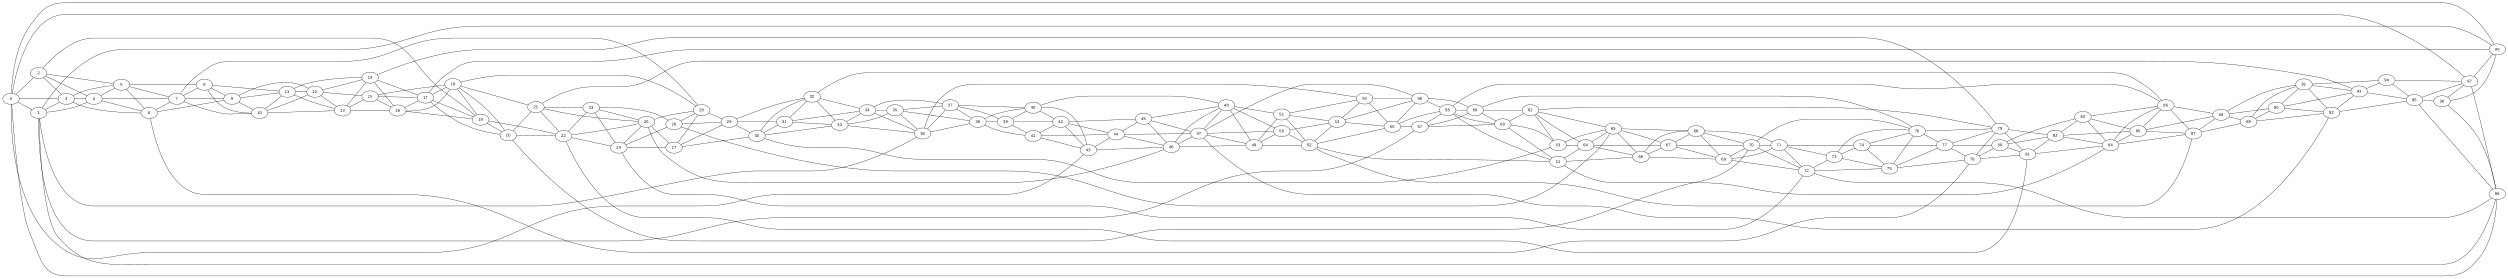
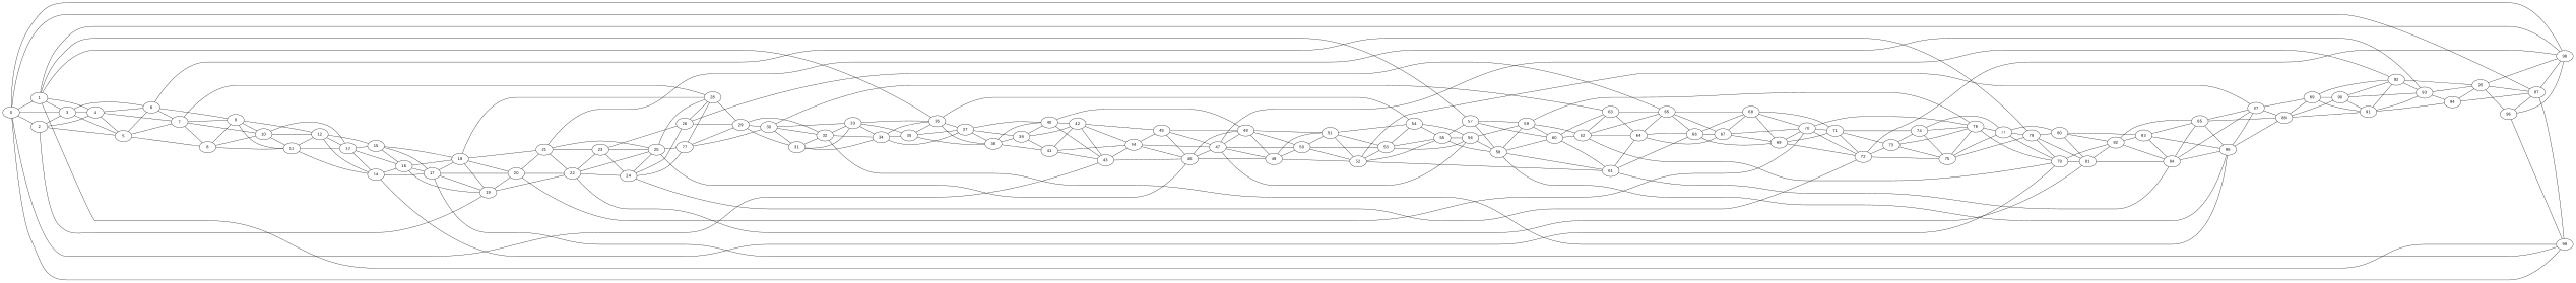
  strict graph {
    fontname="Liberation Sans"
    rankdir=LR
    node [fontname="Liberation Sans"]
    edge [fontname="Liberation Sans" is_available=True prob=1.0]
    0
    1
    2
    3
    43
    97
    98
    99
    4
    36
    57
    5
    19
    6
    46
    44
    7
    37
    38
    54
    58
    59
    60
    8
    20
    22
    9
    78
    10
    28
    11
    12
    79
    81
    80
    13
    29
    14
    15
    16
    17
    18
    82
    21
    70
    23
    25
    93
    24
    72
    76
    71
    26
    27
    94
    95
    84
    65
    30
    73
    75
    48
    47
    49
    31
    32
    66
    67
    68
    33
    63
    34
    86
    35
    64
    87
    88
    39
    40
    41
    56
    55
    42
    45
    50
    51
    92
    52
    53
    61
    89
    62
    77
    69
    85
    74
    83
    90
    91
    96
    0 -- 1 [prob=0.318040605235]
    0 -- 2 [prob=0.861643673888]
    0 -- 3 [prob=0.086082437683]
    0 -- 43 [prob=0.879468948937]
    0 -- 97 [prob=0.618776297193]
    0 -- 98
    0 -- 99 [prob=0.758457044549]
    1 -- 3 [prob=0.241779009768]
    1 -- 98 [prob=0.141955585747]
    1 -- 99
    1 -- 4
    1 -- 36
    1 -- 57 [prob=0.398414049625]
    2 -- 3 [prob=0.0190669702592]
    2 -- 4 [prob=0.839745287263]
    2 -- 5
    2 -- 19 [prob=0.515306842291]
    3 -- 4 [prob=0.586343454237]
    3 -- 5
    3 -- 6 [prob=0.832605250428]
    43 -- 46
    43 -- 44 [prob=0.0229400613611]
    97 -- 98 [prob=0.93061918664]
    97 -- 99 [prob=0.332728485088]
    4 -- 5
    4 -- 6
    4 -- 7 [prob=0.258868403121]
    36 -- 37 [prob=0.106013961825]
    36 -- 38
    36 -- 54 [prob=0.238581303942]
    57 -- 58 [prob=0.465560175739]
    57 -- 59 [prob=0.955975104484]
    57 -- 60 [prob=0.97761415148]
    5 -- 6 [prob=0.293246513759]
    5 -- 7 [prob=0.228265492512]
    5 -- 8
    19 -- 20 [prob=0.716133022701]
    19 -- 22
    6 -- 7 [prob=0.0687805533466]
    6 -- 9 [prob=0.308514869178]
    6 -- 78 [prob=0.850680668433]
    46 -- 48 [prob=0.180765539969]
    46 -- 47 [prob=0.376940444008]
    46 -- 49 [prob=0.408703377345]
    44 -- 46 [prob=0.528081088137]
    44 -- 47 [prob=0.379331811008]
    44 -- 45 [prob=0.757551342921]
    7 -- 8 [prob=0.938995821439]
    7 -- 9 [prob=0.196556373118]
    7 -- 10 [prob=0.0263115201708]
    7 -- 28 [prob=0.672697383257]
    37 -- 38
    37 -- 39 [prob=0.0795813318903]
    37 -- 40 [prob=0.18070002409]
    38 -- 39 [prob=0.94879127186]
    38 -- 40 [prob=0.172833924912]
    38 -- 41
    54 -- 56
    54 -- 55 [prob=0.275316755011]
    58 -- 59 [prob=0.602260009891]
    58 -- 60 [prob=0.314466257918]
    58 -- 86 [prob=0.918857075573]
    58 -- 61 [prob=0.688521245867]
    59 -- 60 [prob=0.459567974665]
    59 -- 76 [prob=0.538090493489]
    59 -- 62 [prob=0.360624545876]
    60 -- 63
    60 -- 61
    60 -- 62 [prob=0.48796379352]
    8 -- 9
    8 -- 10
    8 -- 11 [prob=0.062476832918]
    20 -- 22
    20 -- 21 [prob=0.502098859368]
    20 -- 70 [prob=0.189275839675]
    22 -- 81 [prob=0.00570353399539]
    22 -- 23 [prob=0.159771214055]
    22 -- 25
    22 -- 24 [prob=0.533733270597]
    9 -- 10 [prob=0.654400185557]
    9 -- 11
    9 -- 12 [prob=0.812817207624]
    78 -- 79 [prob=0.701365187335]
    78 -- 81 [prob=0.400985583015]
    78 -- 80
    10 -- 11 [prob=0.488602833144]
    10 -- 12 [prob=0.218324614618]
    10 -- 13 [prob=0.355676056215]
    28 -- 29 [prob=0.839142161931]
    11 -- 12 [prob=0.769360277394]
    11 -- 13 [prob=0.372756990832]
    11 -- 14 [prob=0.0614355759008]
    12 -- 13 [prob=0.243855397492]
    12 -- 14 [prob=0.517878596744]
    12 -- 15
    79 -- 81
    79 -- 82 [prob=0.85523220443]
    81 -- 82 [prob=0.308857718216]
    81 -- 84 [prob=0.861888471673]
    80 -- 81 [prob=0.155156320703]
    80 -- 82 [prob=0.215298131505]
    80 -- 83 [prob=0.400301260554]
    13 -- 14 [prob=0.280450175187]
    13 -- 15 [prob=0.499671266571]
    13 -- 16 [prob=0.127926406814]
    29 -- 30 [prob=0.891900868226]
    29 -- 31 [prob=0.89638809006]
    29 -- 32 [prob=0.723779205752]
    14 -- 79 [prob=0.327403034848]
    14 -- 16 [prob=0.514255950474]
    14 -- 17
    15 -- 16
    15 -- 17 [prob=0.960414101484]
    15 -- 18
    16 -- 19 [prob=0.0104032793391]
    16 -- 17 [prob=0.420713301828]
    16 -- 18 [prob=0.449824067143]
    17 -- 99 [prob=0.205261271929]
    17 -- 19 [prob=0.834000625501]
    17 -- 20
    17 -- 18 [prob=0.451804475636]
    18 -- 19
    18 -- 20 [prob=0.56432768421]
    18 -- 28 [prob=0.432718284601]
    18 -- 21 [prob=0.259940059081]
    82 -- 84 [prob=0.262025758386]
    82 -- 85 [prob=0.497199732236]
    82 -- 83 [prob=0.139763419139]
    21 -- 22 [prob=0.209604238508]
    21 -- 23 [prob=0.920854907303]
    21 -- 25 [prob=0.768188856034]
    21 -- 93 [prob=0.625796996398]
    70 -- 72 [prob=0.799731253198]
    70 -- 76 [prob=0.707957019862]
    70 -- 71 [prob=0.301164538956]
    23 -- 25
    23 -- 24 [prob=0.383016719733]
    23 -- 26
    25 -- 46 [prob=0.288170285909]
    25 -- 28 [prob=0.218223490802]
    25 -- 27 [prob=0.508980529582]
    93 -- 94 [prob=0.428656256176]
    93 -- 95
    24 -- 25
    24 -- 72 [prob=0.865371953703]
    24 -- 26 [prob=0.888118021062]
    24 -- 27 [prob=0.286625139598]
    72 -- 98 [prob=0.936168766144]
    72 -- 73 [prob=0.470906596056]
    72 -- 75 [prob=0.0128188924467]
    76 -- 79
    76 -- 77 [prob=0.674187688351]
    71 -- 72 [prob=0.684870010972]
    71 -- 73 [prob=0.365564335177]
    71 -- 74 [prob=0.98086417728]
    26 -- 28
    26 -- 29
    26 -- 65 [prob=0.262544674254]
    27 -- 28 [prob=0.953085703014]
    27 -- 29 [prob=0.74655023234]
    27 -- 30 [prob=0.640722213544]
    94 -- 97 [prob=0.860123217983]
    94 -- 95 [prob=0.869903849523]
    95 -- 97 [prob=0.606723051247]
    95 -- 98 [prob=0.904117187867]
    95 -- 96
    84 -- 86 [prob=0.715667096369]
    84 -- 87 [prob=0.879791852874]
    84 -- 85 [prob=0.393297244727]
    65 -- 66
    65 -- 67 [prob=0.438284405946]
    65 -- 68 [prob=0.57214191747]
    30 -- 31 [prob=0.0270711345417]
    30 -- 32
    30 -- 33 [prob=0.626593536497]
    30 -- 63 [prob=0.693385046836]
    73 -- 76 [prob=0.88813756466]
    73 -- 75 [prob=0.998786614161]
    73 -- 74 [prob=0.853504075023]
    75 -- 78
    75 -- 76 [prob=0.0477107145385]
    75 -- 77 [prob=0.170663039024]
    48 -- 49 [prob=0.266241894463]
    48 -- 50 [prob=0.806329401203]
    48 -- 51 [prob=0.0233144523001]
    47 -- 48 [prob=0.267487304583]
    47 -- 49 [prob=0.413599642734]
    47 -- 56 [prob=0.504847504333]
    47 -- 50 [prob=0.143801939288]
    47 -- 92 [prob=0.716980719068]
    49 -- 50 [prob=0.543725826931]
    49 -- 51
    49 -- 52
    31 -- 32 [prob=0.782858477333]
    31 -- 33 [prob=0.588412828143]
    31 -- 34
    32 -- 33 [prob=0.41371504075]
    32 -- 34 [prob=0.224166212063]
    32 -- 86 [prob=0.356500763658]
    66 -- 67 [prob=0.705315026568]
    66 -- 68 [prob=0.330656366921]
    66 -- 69 [prob=0.12340271811]
    67 -- 70
    67 -- 68 [prob=0.154356309397]
    67 -- 69 [prob=0.244659936984]
    68 -- 70 [prob=0.681647979205]
    68 -- 71
    68 -- 69
    33 -- 36 [prob=0.0507209458273]
    33 -- 34
    33 -- 35 [prob=0.507963823744]
    63 -- 65 [prob=0.293670903654]
    63 -- 64
    34 -- 36 [prob=0.0807619233488]
    34 -- 37 [prob=0.416528618406]
    34 -- 35
    86 -- 87 [prob=0.0438144747583]
    86 -- 88 [prob=0.0836777044954]
    35 -- 36 [prob=0.0597748205947]
    35 -- 37 [prob=0.938155789893]
    35 -- 38 [prob=0.725157935387]
    64 -- 65 [prob=0.0556145091829]
    64 -- 66 [prob=0.771286815639]
    64 -- 67 [prob=0.115121860175]
    87 -- 88
    87 -- 89 [prob=0.81123520218]
    88 -- 89
    88 -- 90 [prob=0.241679548713]
    88 -- 91 [prob=0.673311239463]
    39 -- 40 [prob=0.974729853472]
    39 -- 41
    39 -- 42 [prob=0.11212336905]
    40 -- 43 [prob=0.919960042284]
    40 -- 48
    40 -- 42 [prob=0.800882337169]
    41 -- 43 [prob=0.297960351972]
    41 -- 44 [prob=0.276713373481]
    41 -- 42
    56 -- 58 [prob=0.852194279169]
    56 -- 59 [prob=0.747179653958]
    55 -- 57 [prob=0.628188582445]
    55 -- 58 [prob=0.8297408648]
    55 -- 56 [prob=0.333229482822]
    42 -- 43 [prob=0.235947539367]
    42 -- 44
    42 -- 45
    45 -- 46 [prob=0.493647483162]
    45 -- 48 [prob=0.621752606787]
    45 -- 47 [prob=0.579313949426]
+   50 -- 51 [prob=0.124845482365]
    50 -- 52
    50 -- 53
    51 -- 54 [prob=0.12035858392]
    51 -- 52 [prob=0.534829220327]
    51 -- 53 [prob=0.503088515727]
    92 -- 93
    92 -- 95 [prob=0.284844620013]
    52 -- 87 [prob=0.385453423481]
    52 -- 55 [prob=0.215257938094]
    52 -- 53 [prob=0.832285091483]
    52 -- 61 [prob=0.586430340343]
    53 -- 54
    53 -- 56 [prob=0.934309310396]
    53 -- 55 [prob=0.560537794666]
    61 -- 84
    61 -- 66
    61 -- 64 [prob=0.193153580501]
    89 -- 92 [prob=0.340591416638]
    89 -- 90 [prob=0.771916926881]
    89 -- 91
    62 -- 79
    62 -- 65
    62 -- 63 [prob=0.15492528404]
    62 -- 64 [prob=0.603957958956]
    77 -- 78
    77 -- 79 [prob=0.581425239261]
    77 -- 80
    69 -- 70 [prob=0.659774591402]
    69 -- 72 [prob=0.170913971547]
    69 -- 71
    85 -- 86
    85 -- 87 [prob=0.779786892375]
    85 -- 88 [prob=0.333375250879]
    74 -- 76
    74 -- 75 [prob=0.91756784204]
    74 -- 77 [prob=0.308962488599]
    83 -- 84 [prob=0.157540661385]
    83 -- 86 [prob=0.00513710953979]
    83 -- 85
    90 -- 93 [prob=0.348349784346]
    90 -- 92
    90 -- 91
    91 -- 93 [prob=0.63371051583]
    91 -- 94 [prob=0.419010997194]
    91 -- 92 [prob=0.407662705227]
    96 -- 97 [prob=0.764359694471]
    96 -- 98 [prob=0.523675238689]
    96 -- 99 [prob=0.0199804443918]
  }
